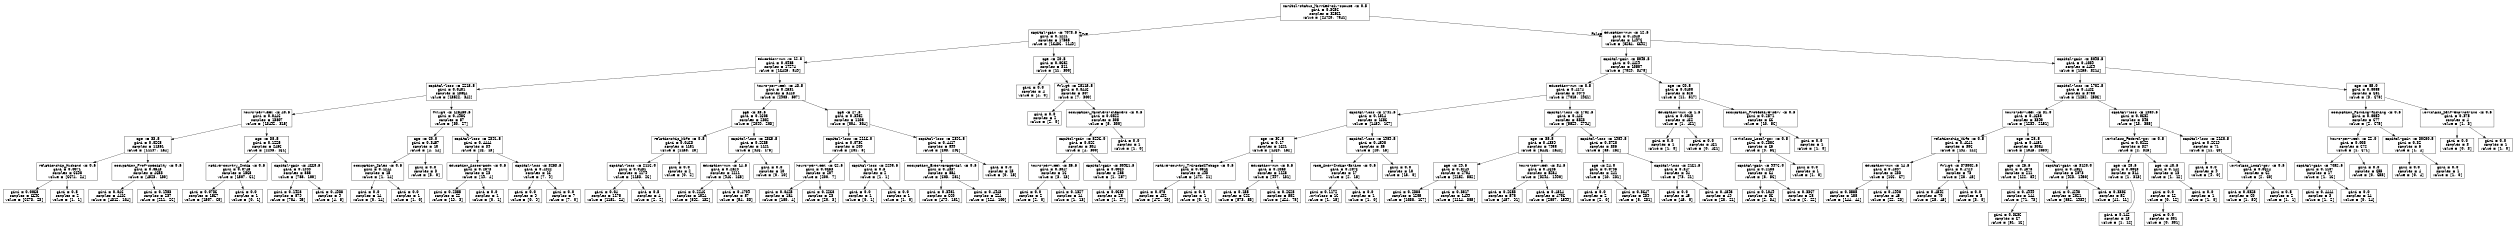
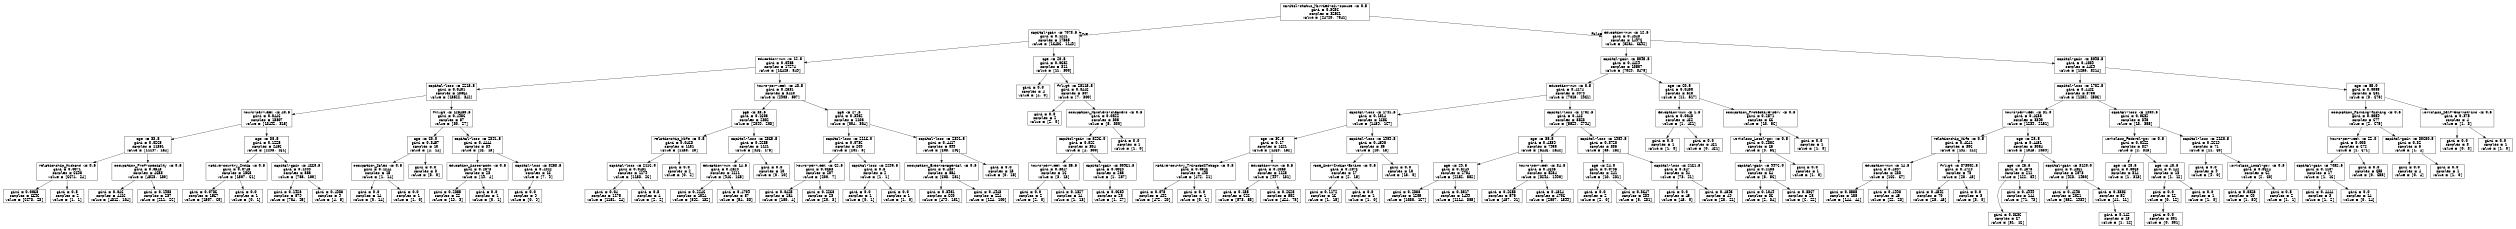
  digraph {
    fontname="DejaVu Sans Mono"
    node [fontname="DejaVu Sans Mono" shape=box]
    edge [fontname="DejaVu Sans Mono"]
    n1 [label="marital-status_Married-civ-spouse <= 0.5\ngini = 0.3656\nsamples = 32561\nvalue = [24720, 7841]"]
    n2 [label="capital-gain <= 7073.5\ngini = 0.1221\nsamples = 17585\nvalue = [16436, 1149]"]
    n3 [label="education-num <= 12.5\ngini = 0.4943\nsamples = 14976\nvalue = [8284, 6692]"]
    n4 [label="education-num <= 12.5\ngini = 0.0935\nsamples = 17274\nvalue = [16425, 849]"]
    n5 [label="age <= 20.5\ngini = 0.0682\nsamples = 311\nvalue = [11, 300]"]
    n6 [label="capital-gain <= 5095.5\ngini = 0.4429\nsamples = 10507\nvalue = [7029, 3478]"]
    n7 [label="capital-gain <= 5095.5\ngini = 0.4039\nsamples = 4469\nvalue = [1255, 3214]"]
    n8 [label="capital-loss <= 2218.5\ngini = 0.0481\nsamples = 13864\nvalue = [13522, 342]"]
    n9 [label="hours-per-week <= 43.5\ngini = 0.2531\nsamples = 3410\nvalue = [2903, 507]"]
    n10 [label="gini = 0.0\nsamples = 4\nvalue = [4, 0]"]
    n11 [label="fnlwgt <= 25115.5\ngini = 0.0446\nsamples = 307\nvalue = [7, 300]"]
    n12 [label="hours-per-week <= 40.5\ngini = 0.0446\nsamples = 13807\nvalue = [13492, 315]"]
    n13 [label="fnlwgt <= 125450.5\ngini = 0.4986\nsamples = 57\nvalue = [30, 27]"]
    n14 [label="age <= 33.5\ngini = 0.1608\nsamples = 2302\nvalue = [2099, 203]"]
    n15 [label="age <= 27.5\ngini = 0.3982\nsamples = 1108\nvalue = [804, 304]"]
    n16 [label="age <= 33.5\ngini = 0.0268\nsamples = 11351\nvalue = [11197, 154]"]
    n17 [label="age <= 38.5\ngini = 0.1225\nsamples = 2456\nvalue = [2295, 161]"]
    n18 [label="age <= 60.0\ngini = 0.3457\nsamples = 18\nvalue = [4, 14]"]
    n19 [label="capital-loss <= 2391.5\ngini = 0.4444\nsamples = 39\nvalue = [26, 13]"]
    n20 [label="relationship_Husband <= 0.5\ngini = 0.0071\nsamples = 6698\nvalue = [6674, 24]"]
    n21 [label="occupation_Prof-specialty <= 0.5\ngini = 0.0543\nsamples = 4653\nvalue = [4523, 130]"]
    n22 [label="native-country_India <= 0.5\ngini = 0.0748\nsamples = 1568\nvalue = [1507, 61]"]
    n23 [label="capital-gain <= 4668.5\ngini = 0.1999\nsamples = 888\nvalue = [788, 100]"]
    n24 [label="gini = 0.0068\nsamples = 6696\nvalue = [6673, 23]"]
    n25 [label="gini = 0.5\nsamples = 2\nvalue = [1, 1]"]
    n26 [label="gini = 0.046\nsamples = 4416\nvalue = [4312, 104]"]
    n27 [label="gini = 0.1953\nsamples = 237\nvalue = [211, 26]"]
    n28 [label="gini = 0.0736\nsamples = 1567\nvalue = [1507, 60]"]
    n29 [label="gini = 0.0\nsamples = 1\nvalue = [0, 1]"]
    n30 [label="gini = 0.1928\nsamples = 879\nvalue = [784, 95]"]
    n31 [label="gini = 0.4938\nsamples = 9\nvalue = [4, 5]"]
    n32 [label="occupation_Sales <= 0.5\ngini = 0.1244\nsamples = 15\nvalue = [1, 14]"]
    n33 [label="gini = 0.0\nsamples = 3\nvalue = [3, 0]"]
    n34 [label="education_Assoc-acdm <= 0.5\ngini = 0.2873\nsamples = 23\nvalue = [19, 4]"]
    n35 [label="capital-loss <= 3253.5\ngini = 0.4922\nsamples = 16\nvalue = [7, 9]"]
    n36 [label="gini = 0.0\nsamples = 14\nvalue = [0, 14]"]
    n37 [label="gini = 0.0\nsamples = 1\nvalue = [1, 0]"]
    n38 [label="gini = 0.2355\nsamples = 22\nvalue = [19, 3]"]
    n39 [label="gini = 0.0\nsamples = 1\nvalue = [0, 1]"]
    n40 [label="gini = 0.0\nsamples = 9\nvalue = [0, 9]"]
-   n41 [label="gini = 0.0\nsamples = 7\nvalue = [7, 0]"]
    n42 [label="relationship_Wife <= 0.5\ngini = 0.0463\nsamples = 1181\nvalue = [1153, 28]"]
    n43 [label="capital-loss <= 2365.5\ngini = 0.2635\nsamples = 1121\nvalue = [946, 175]"]
    n44 [label="capital-loss <= 2116.0\ngini = 0.0736\nsamples = 209\nvalue = [201, 8]"]
    n45 [label="capital-loss <= 2391.5\ngini = 0.4417\nsamples = 899\nvalue = [603, 296]"]
    n46 [label="capital-loss <= 2116.0\ngini = 0.0431\nsamples = 1179\nvalue = [1153, 26]"]
    n47 [label="gini = 0.0\nsamples = 2\nvalue = [0, 2]"]
    n48 [label="education-num <= 14.5\ngini = 0.2529\nsamples = 1111\nvalue = [946, 165]"]
    n49 [label="gini = 0.0\nsamples = 10\nvalue = [0, 10]"]
    n50 [label="gini = 0.04\nsamples = 1175\nvalue = [1151, 24]"]
    n51 [label="gini = 0.5\nsamples = 4\nvalue = [2, 2]"]
    n52 [label="gini = 0.2246\nsamples = 1024\nvalue = [892, 132]"]
    n53 [label="gini = 0.4709\nsamples = 87\nvalue = [54, 33]"]
    n54 [label="hours-per-week <= 62.5\ngini = 0.0653\nsamples = 207\nvalue = [200, 7]"]
    n55 [label="capital-loss <= 2298.5\ngini = 0.5\nsamples = 2\nvalue = [1, 1]"]
    n56 [label="occupation_Exec-managerial <= 0.5\ngini = 0.4337\nsamples = 884\nvalue = [603, 281]"]
    n57 [label="gini = 0.0\nsamples = 15\nvalue = [0, 15]"]
    n58 [label="gini = 0.0425\nsamples = 184\nvalue = [180, 4]"]
    n59 [label="gini = 0.2268\nsamples = 23\nvalue = [20, 3]"]
    n60 [label="gini = 0.0\nsamples = 1\nvalue = [0, 1]"]
    n61 [label="gini = 0.0\nsamples = 1\nvalue = [1, 0]"]
    n62 [label="gini = 0.3981\nsamples = 660\nvalue = [479, 181]"]
    n63 [label="gini = 0.4943\nsamples = 224\nvalue = [124, 100]"]
    n64 [label="gini = 0.0\nsamples = 2\nvalue = [2, 0]"]
    n65 [label="occupation_Handlers-cleaners <= 0.5\ngini = 0.0322\nsamples = 305\nvalue = [5, 300]"]
    n66 [label="capital-gain <= 8296.0\ngini = 0.026\nsamples = 304\nvalue = [4, 300]"]
    n67 [label="gini = 0.0\nsamples = 1\nvalue = [1, 0]"]
    n68 [label="hours-per-week <= 35.5\ngini = 0.3047\nsamples = 16\nvalue = [3, 13]"]
    n69 [label="capital-gain <= 30961.5\ngini = 0.0069\nsamples = 288\nvalue = [1, 287]"]
    n70 [label="gini = 0.0\nsamples = 2\nvalue = [2, 0]"]
    n71 [label="gini = 0.1327\nsamples = 14\nvalue = [1, 13]"]
    n72 [label="gini = 0.0689\nsamples = 28\nvalue = [1, 27]"]
    n73 [label="education-num <= 8.5\ngini = 0.4174\nsamples = 9979\nvalue = [7018, 2961]"]
    n74 [label="age <= 60.5\ngini = 0.0408\nsamples = 528\nvalue = [11, 517]"]
    n75 [label="capital-loss <= 1782.5\ngini = 0.4426\nsamples = 3788\nvalue = [1252, 2536]"]
    n76 [label="age <= 85.0\ngini = 0.0088\nsamples = 681\nvalue = [3, 678]"]
    n77 [label="capital-loss <= 1791.5\ngini = 0.1814\nsamples = 1656\nvalue = [1489, 167]"]
    n78 [label="capital-loss <= 1782.5\ngini = 0.446\nsamples = 8323\nvalue = [5529, 2794]"]
    n79 [label="education-num <= 1.5\ngini = 0.0043\nsamples = 462\nvalue = [1, 461]"]
    n80 [label="occupation_Protective-serv <= 0.5\ngini = 0.2571\nsamples = 66\nvalue = [10, 56]"]
    n81 [label="age <= 36.5\ngini = 0.17\nsamples = 1621\nvalue = [1469, 152]"]
    n82 [label="capital-loss <= 1989.5\ngini = 0.4898\nsamples = 35\nvalue = [20, 15]"]
    n83 [label="age <= 35.5\ngini = 0.4339\nsamples = 7988\nvalue = [5446, 2542]"]
    n84 [label="capital-loss <= 1989.5\ngini = 0.3728\nsamples = 335\nvalue = [83, 252]"]
    n85 [label="native-country_Trinadad&Tobago <= 0.5\ngini = 0.0816\nsamples = 493\nvalue = [472, 21]"]
    n86 [label="education-num <= 5.5\ngini = 0.2053\nsamples = 1128\nvalue = [997, 131]"]
    n87 [label="race_Amer-Indian-Eskimo <= 0.5\ngini = 0.2076\nsamples = 17\nvalue = [2, 15]"]
    n88 [label="gini = 0.0\nsamples = 18\nvalue = [18, 0]"]
    n89 [label="gini = 0.078\nsamples = 492\nvalue = [472, 20]"]
    n90 [label="gini = 0.0\nsamples = 1\nvalue = [0, 1]"]
    n91 [label="gini = 0.155\nsamples = 626\nvalue = [573, 53]"]
    n92 [label="gini = 0.2625\nsamples = 502\nvalue = [424, 78]"]
-   n93 [label="gini = 0.1172\nworkclass = 16\nvalue = [1, 15]"]
+   n93 [label="gini = 0.1172\nsamples = 16\nvalue = [1, 15]"]
    n94 [label="gini = 0.0\nsamples = 1\nvalue = [1, 0]"]
    n95 [label="age <= 29.5\ngini = 0.3249\nsamples = 2704\nvalue = [2152, 552]"]
    n96 [label="hours-per-week <= 34.5\ngini = 0.4695\nsamples = 5284\nvalue = [3294, 1990]"]
    n97 [label="age <= 24.0\ngini = 0.0795\nsamples = 241\nvalue = [10, 231]"]
    n98 [label="capital-loss <= 2161.5\ngini = 0.347\nsamples = 94\nvalue = [73, 21]"]
    n99 [label="gini = 0.2388\nsamples = 1205\nvalue = [1038, 167]"]
    n100 [label="gini = 0.3817\nsamples = 1499\nvalue = [1114, 385]"]
    n101 [label="gini = 0.2653\nsamples = 578\nvalue = [487, 91]"]
    n102 [label="gini = 0.4814\nsamples = 4706\nvalue = [2807, 1899]"]
    n103 [label="gini = 0.0\nsamples = 2\nvalue = [2, 0]"]
    n104 [label="gini = 0.3647\nsamples = 239\nvalue = [8, 231]"]
    n105 [label="gini = 0.0\nsamples = 45\nvalue = [45, 0]"]
    n106 [label="gini = 0.4898\nsamples = 49\nvalue = [28, 21]"]
    n107 [label="gini = 0.0\nsamples = 1\nvalue = [1, 0]"]
    n108 [label="gini = 0.0\nsamples = 461\nvalue = [0, 461]"]
    n109 [label="workclass_Local-gov <= 0.5\ngini = 0.2386\nsamples = 65\nvalue = [9, 56]"]
    n110 [label="gini = 0.0\nsamples = 1\nvalue = [1, 0]"]
    n111 [label="capital-gain <= 9976.0\ngini = 0.2188\nsamples = 64\nvalue = [8, 56]"]
    n112 [label="gini = 0.0\nsamples = 1\nvalue = [1, 0]"]
    n113 [label="gini = 0.1049\nsamples = 36\nvalue = [2, 34]"]
    n114 [label="gini = 0.3367\nsamples = 28\nvalue = [6, 22]"]
    n115 [label="hours-per-week <= 31.0\ngini = 0.4638\nsamples = 3390\nvalue = [1239, 2151]"]
    n116 [label="capital-loss <= 1989.5\ngini = 0.0632\nsamples = 398\nvalue = [13, 385]"]
    n117 [label="occupation_Farming-fishing <= 0.5\ngini = 0.0059\nsamples = 677\nvalue = [2, 675]"]
    n118 [label="workclass_Self-emp-not-inc <= 0.5\ngini = 0.375\nsamples = 4\nvalue = [1, 3]"]
    n119 [label="relationship_Wife <= 0.5\ngini = 0.4641\nsamples = 306\nvalue = [194, 112]"]
    n120 [label="age <= 28.5\ngini = 0.4481\nsamples = 3084\nvalue = [1045, 2039]"]
    n121 [label="workclass_Federal-gov <= 0.5\ngini = 0.0122\nsamples = 327\nvalue = [2, 325]"]
    n122 [label="capital-loss <= 2168.5\ngini = 0.2619\nsamples = 71\nvalue = [11, 60]"]
    n123 [label="education-num <= 14.5\ngini = 0.4097\nsamples = 233\nvalue = [166, 67]"]
    n124 [label="fnlwgt <= 373002.5\ngini = 0.4729\nsamples = 73\nvalue = [28, 45]"]
    n125 [label="age <= 25.5\ngini = 0.4878\nsamples = 211\nvalue = [122, 89]"]
    n126 [label="capital-gain <= 3120.0\ngini = 0.4361\nsamples = 2873\nvalue = [923, 1950]"]
    n127 [label="gini = 0.3585\nsamples = 188\nvalue = [144, 44]"]
    n128 [label="gini = 0.4998\nsamples = 45\nvalue = [22, 23]"]
    n129 [label="gini = 0.4592\nsamples = 70\nvalue = [25, 45]"]
    n130 [label="gini = 0.0\nsamples = 3\nvalue = [3, 0]"]
    n131 [label="gini = 0.3636\nsamples = 67\nvalue = [51, 16]"]
    n132 [label="gini = 0.4999\nsamples = 144\nvalue = [71, 73]"]
    n133 [label="gini = 0.4298\nsamples = 2821\nvalue = [882, 1939]"]
    n134 [label="gini = 0.3336\nsamples = 52\nvalue = [41, 11]"]
    n135 [label="age <= 28.5\ngini = 0.0063\nsamples = 314\nvalue = [1, 313]"]
    n136 [label="age <= 48.5\ngini = 0.142\nsamples = 13\nvalue = [1, 12]"]
    n137 [label="gini = 0.0\nsamples = 9\nvalue = [9, 0]"]
    n138 [label="workclass_Local-gov <= 0.5\ngini = 0.0624\nsamples = 62\nvalue = [2, 60]"]
    n139 [label="gini = 0.142\nsamples = 13\nvalue = [1, 12]"]
    n140 [label="gini = 0.0\nsamples = 12\nvalue = [0, 12]"]
    n141 [label="gini = 0.0\nsamples = 1\nvalue = [1, 0]"]
    n142 [label="gini = 0.0\nsamples = 301\nvalue = [0, 301]"]
    n143 [label="gini = 0.0328\nsamples = 60\nvalue = [1, 59]"]
    n144 [label="gini = 0.5\nsamples = 2\nvalue = [1, 1]"]
    n145 [label="hours-per-week <= 22.0\ngini = 0.003\nsamples = 672\nvalue = [1, 671]"]
    n146 [label="capital-gain <= 30680.5\ngini = 0.32\nsamples = 5\nvalue = [1, 4]"]
    n147 [label="gini = 0.0\nsamples = 3\nvalue = [0, 3]"]
    n148 [label="gini = 0.0\nsamples = 1\nvalue = [1, 0]"]
    n149 [label="capital-gain <= 7032.5\ngini = 0.1107\nsamples = 17\nvalue = [1, 16]"]
    n150 [label="gini = 0.0\nsamples = 655\nvalue = [0, 655]"]
    n151 [label="gini = 0.0\nsamples = 4\nvalue = [0, 4]"]
    n152 [label="gini = 0.0\nsamples = 1\nvalue = [1, 0]"]
    n153 [label="gini = 0.4444\nsamples = 3\nvalue = [1, 2]"]
    n154 [label="gini = 0.0\nsamples = 14\nvalue = [0, 14]"]
    n1 -> n2 [headlabel=True labelangle=45 labeldistance=2.5]
    n1 -> n3 [headlabel=False labelangle=-45 labeldistance=2.5]
    n2 -> n4
    n2 -> n5
    n3 -> n6
    n3 -> n7
    n4 -> n8
    n4 -> n9
    n5 -> n10
    n5 -> n11
    n6 -> n73
    n6 -> n74
    n7 -> n75
    n7 -> n76
    n8 -> n12
    n8 -> n13
    n9 -> n14
    n9 -> n15
    n11 -> n64
    n11 -> n65
    n12 -> n16
    n12 -> n17
    n13 -> n18
    n13 -> n19
    n14 -> n42
    n14 -> n43
    n15 -> n44
    n15 -> n45
    n16 -> n20
    n16 -> n21
    n17 -> n22
    n17 -> n23
    n18 -> n32
    n18 -> n33
    n19 -> n34
    n19 -> n35
    n20 -> n24
    n20 -> n25
    n21 -> n26
    n21 -> n27
    n22 -> n28
    n22 -> n29
    n23 -> n30
    n23 -> n31
    n32 -> n36
    n32 -> n37
    n34 -> n38
    n34 -> n39
    n35 -> n40
-   n35 -> n41
    n42 -> n46
    n42 -> n47
    n43 -> n48
    n43 -> n49
    n44 -> n54
    n44 -> n55
    n45 -> n56
    n45 -> n57
    n46 -> n50
    n46 -> n51
    n48 -> n52
    n48 -> n53
    n54 -> n58
    n54 -> n59
    n55 -> n60
    n55 -> n61
    n56 -> n62
    n56 -> n63
    n65 -> n66
    n65 -> n67
    n66 -> n68
    n66 -> n69
    n68 -> n70
    n68 -> n71
    n69 -> n72
    n73 -> n77
    n73 -> n78
    n74 -> n79
    n74 -> n80
    n75 -> n115
    n75 -> n116
    n76 -> n117
    n76 -> n118
    n77 -> n81
    n77 -> n82
    n78 -> n83
    n78 -> n84
    n79 -> n107
    n79 -> n108
    n80 -> n109
    n80 -> n110
    n81 -> n85
    n81 -> n86
    n82 -> n87
    n82 -> n88
    n83 -> n95
    n83 -> n96
    n84 -> n97
    n84 -> n98
    n85 -> n89
    n85 -> n90
    n86 -> n91
    n86 -> n92
    n87 -> n93
    n87 -> n94
    n95 -> n99
    n95 -> n100
    n96 -> n101
    n96 -> n102
    n97 -> n103
    n97 -> n104
    n98 -> n105
    n98 -> n106
    n109 -> n111
    n109 -> n112
    n111 -> n113
    n111 -> n114
    n115 -> n119
    n115 -> n120
    n116 -> n121
    n116 -> n122
    n117 -> n145
    n117 -> n146
    n118 -> n147
    n118 -> n148
    n119 -> n123
    n119 -> n124
    n120 -> n125
    n120 -> n126
    n121 -> n135
    n121 -> n136
    n122 -> n137
    n122 -> n138
    n123 -> n127
    n123 -> n128
    n124 -> n129
    n124 -> n130
-   n132 -> n131
+   n125 -> n131
    n125 -> n132
    n126 -> n133
    n126 -> n134
-   n135 -> n139
+   n134 -> n139
+   n136 -> n140
    n136 -> n141
    n138 -> n143
    n138 -> n144
    n140 -> n142
    n145 -> n149
    n145 -> n150
    n146 -> n151
    n146 -> n152
    n149 -> n153
    n149 -> n154
  }
